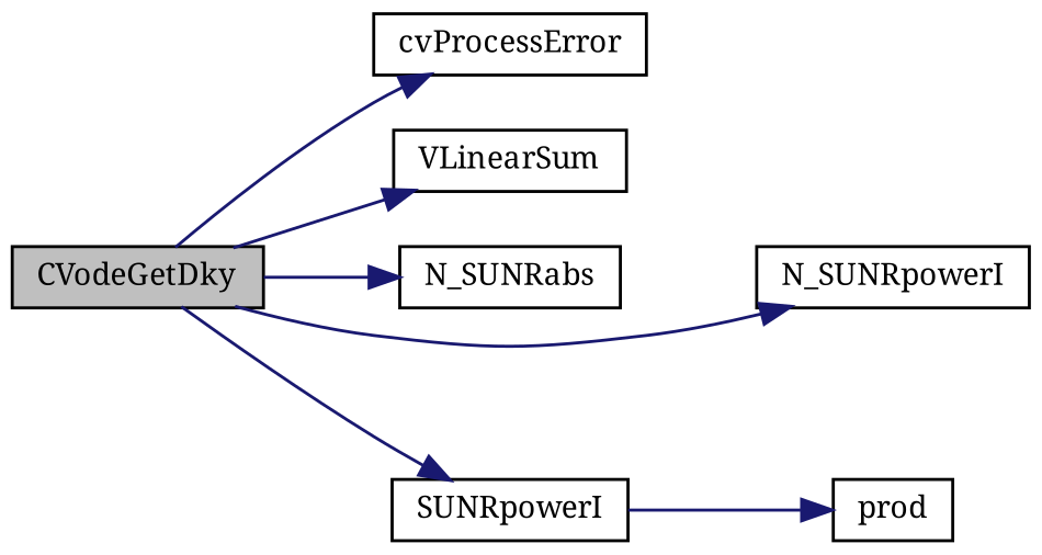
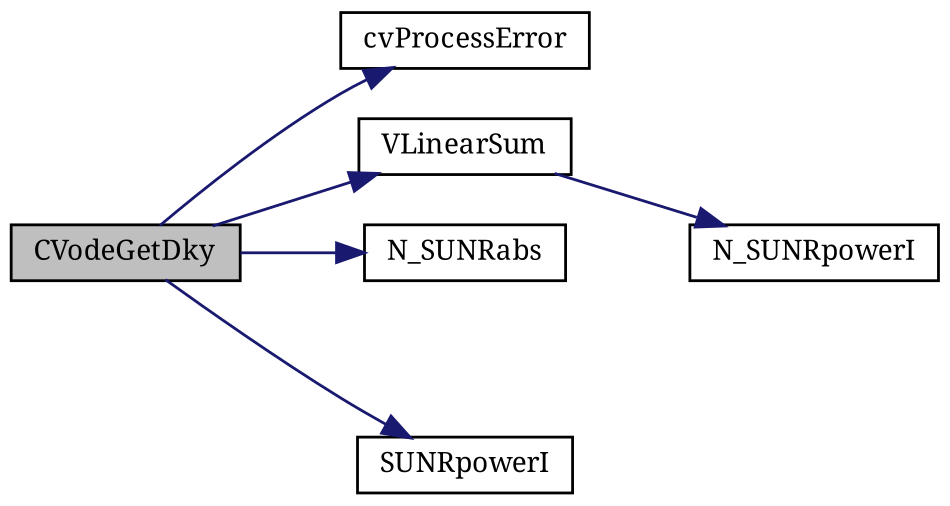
  digraph {
    fontname="Noto Serif"
    rankdir=LR
    node [color=black fillcolor=white fontname="Noto Serif" fontsize=10 shape=record style=filled]
    edge [color=midnightblue fontname="Noto Serif" fontsize=10 labelfontname=Helvetica labelfontsize=10 style=solid]
    n1 [fillcolor=grey75 fontcolor=black height=0.2 label=CVodeGetDky width=0.4]
    n2 [height=0.2 label=cvProcessError width=0.4]
    n3 [height=0.2 label=VLinearSum width=0.4]
    n4 [height=0.2 label=N_SUNRabs width=0.4]
    n5 [height=0.2 label=N_SUNRpowerI width=0.4]
    n6 [height=0.2 label=SUNRpowerI width=0.4]
-   n7 [height=0.2 label=prod width=0.4]
    n1 -> n2
    n1 -> n3
    n1 -> n4
-   n1 -> n5
+   n3 -> n5
    n1 -> n6
-   n6 -> n7
  }
